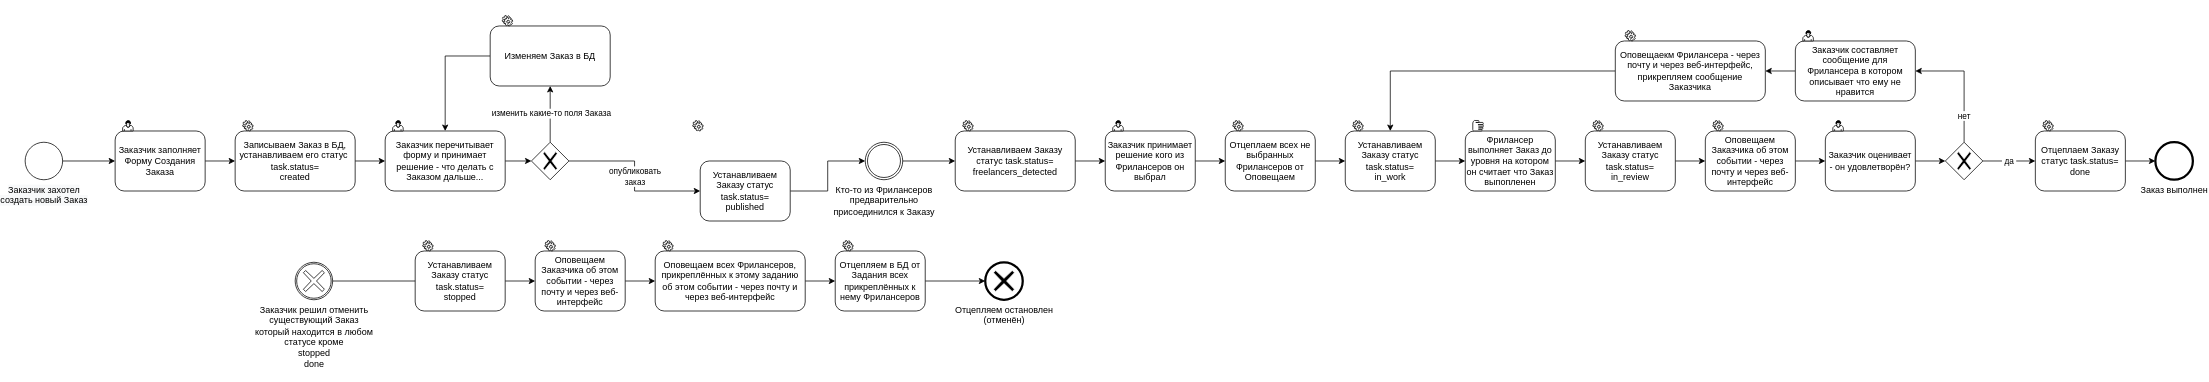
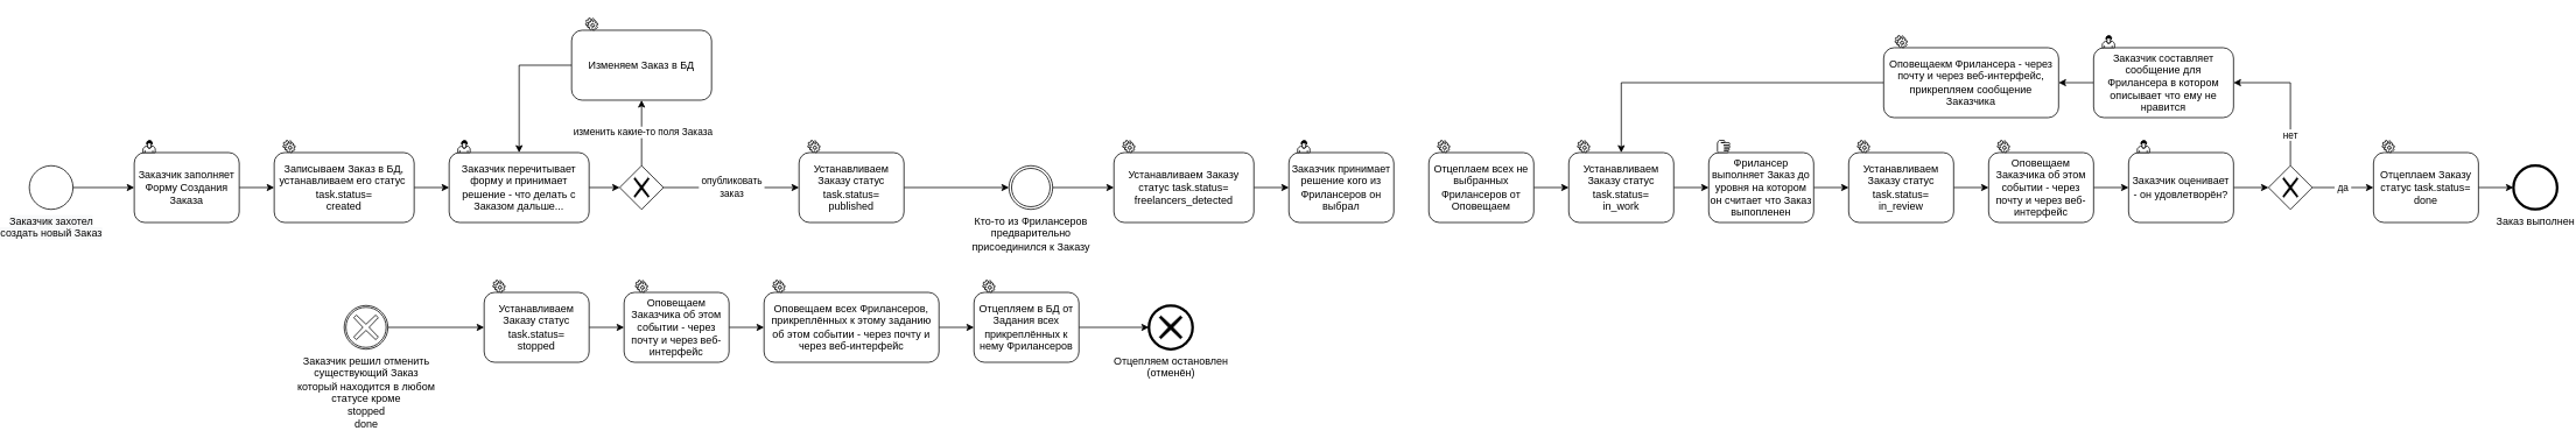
  <mxCell id="0" />
  <mxCell id="1" parent="0" />
  <mxCell id="2" style="edgeStyle=orthogonalEdgeStyle;rounded=0;orthogonalLoop=1;jettySize=auto;html=1;exitX=1;exitY=0.5;exitDx=0;exitDy=0;entryX=0;entryY=0.5;entryDx=0;entryDy=0;" edge="1" parent="1" source="3" target="7"><mxGeometry relative="1" as="geometry" /></mxCell>
  <mxCell id="3" value="Заказчик заполняет Форму Создания Заказа" style="shape=ext;rounded=1;html=1;whiteSpace=wrap;" vertex="1" parent="1"><mxGeometry x="140" y="174" width="120" height="80" as="geometry" /></mxCell>
  <mxCell id="4" style="edgeStyle=orthogonalEdgeStyle;rounded=0;orthogonalLoop=1;jettySize=auto;html=1;exitX=1;exitY=0.5;exitDx=0;exitDy=0;" edge="1" parent="1" source="5" target="3"><mxGeometry relative="1" as="geometry" /></mxCell>
  <mxCell id="5" value="&lt;span style=&quot;color: rgb(0 , 0 , 0) ; font-family: &amp;#34;helvetica&amp;#34; ; font-size: 12px ; font-style: normal ; font-weight: 400 ; letter-spacing: normal ; text-align: center ; text-indent: 0px ; text-transform: none ; word-spacing: 0px ; background-color: rgb(248 , 249 , 250) ; display: inline ; float: none&quot;&gt;Заказчик захотел&lt;/span&gt;&lt;br style=&quot;color: rgb(0 , 0 , 0) ; font-family: &amp;#34;helvetica&amp;#34; ; font-size: 12px ; font-style: normal ; font-weight: 400 ; letter-spacing: normal ; text-align: center ; text-indent: 0px ; text-transform: none ; word-spacing: 0px ; background-color: rgb(248 , 249 , 250)&quot;&gt;&lt;span style=&quot;color: rgb(0 , 0 , 0) ; font-family: &amp;#34;helvetica&amp;#34; ; font-size: 12px ; font-style: normal ; font-weight: 400 ; letter-spacing: normal ; text-align: center ; text-indent: 0px ; text-transform: none ; word-spacing: 0px ; background-color: rgb(248 , 249 , 250) ; display: inline ; float: none&quot;&gt;создать новый Заказ&lt;/span&gt;" style="shape=mxgraph.bpmn.shape;html=1;verticalLabelPosition=bottom;labelBackgroundColor=#ffffff;verticalAlign=top;align=center;perimeter=ellipsePerimeter;outlineConnect=0;outline=standard;symbol=general;" vertex="1" parent="1"><mxGeometry x="20" y="189" width="50" height="50" as="geometry" /></mxCell>
  <mxCell id="6" style="edgeStyle=orthogonalEdgeStyle;rounded=0;orthogonalLoop=1;jettySize=auto;html=1;exitX=1;exitY=0.5;exitDx=0;exitDy=0;entryX=0;entryY=0.5;entryDx=0;entryDy=0;" edge="1" parent="1" source="7" target="9"><mxGeometry relative="1" as="geometry" /></mxCell>
  <mxCell id="7" value="Записываем Заказ в БД, устанавливаем его статус&amp;nbsp; task.status=&lt;br&gt;created" style="shape=ext;rounded=1;html=1;whiteSpace=wrap;" vertex="1" parent="1"><mxGeometry x="300" y="174" width="160" height="80" as="geometry" /></mxCell>
  <mxCell id="8" style="edgeStyle=orthogonalEdgeStyle;rounded=0;orthogonalLoop=1;jettySize=auto;html=1;exitX=1;exitY=0.5;exitDx=0;exitDy=0;entryX=0;entryY=0.5;entryDx=0;entryDy=0;" edge="1" parent="1" source="9"><mxGeometry relative="1" as="geometry"><mxPoint x="695" y="214" as="targetPoint" /></mxGeometry></mxCell>
  <mxCell id="9" value="Заказчик перечитывает форму и принимает решение - что делать с Заказом дальше..." style="shape=ext;rounded=1;html=1;whiteSpace=wrap;" vertex="1" parent="1"><mxGeometry x="500" y="174" width="160" height="80" as="geometry" /></mxCell>
  <mxCell id="10" style="edgeStyle=orthogonalEdgeStyle;rounded=0;orthogonalLoop=1;jettySize=auto;html=1;exitX=1;exitY=0.5;exitDx=0;exitDy=0;entryX=0;entryY=0.5;entryDx=0;entryDy=0;" edge="1" parent="1" source="11" target="61"><mxGeometry relative="1" as="geometry" /></mxCell>
  <mxCell id="11" value="Устанавливаем Заказу статус task.status=&lt;br&gt;stopped" style="shape=ext;rounded=1;html=1;whiteSpace=wrap;" vertex="1" parent="1"><mxGeometry x="540" y="334" width="120" height="80" as="geometry" /></mxCell>
  <mxCell id="12" style="edgeStyle=orthogonalEdgeStyle;rounded=0;orthogonalLoop=1;jettySize=auto;html=1;exitX=1;exitY=0.5;exitDx=0;exitDy=0;entryX=0;entryY=0.5;entryDx=0;entryDy=0;" edge="1" parent="1" source="13" target="17"><mxGeometry relative="1" as="geometry" /></mxCell>
  <mxCell id="13" value="Кто-то из Фрилансеров&lt;br&gt;предварительно&lt;br&gt;присоединился к Заказу" style="shape=mxgraph.bpmn.shape;html=1;verticalLabelPosition=bottom;labelBackgroundColor=#ffffff;verticalAlign=top;align=center;perimeter=ellipsePerimeter;outlineConnect=0;outline=throwing;symbol=general;" vertex="1" parent="1"><mxGeometry x="1140" y="189" width="50" height="50" as="geometry" /></mxCell>
  <mxCell id="14" style="edgeStyle=orthogonalEdgeStyle;rounded=0;orthogonalLoop=1;jettySize=auto;html=1;exitX=1;exitY=0.5;exitDx=0;exitDy=0;entryX=0;entryY=0.5;entryDx=0;entryDy=0;" edge="1" parent="1" source="15" target="13"><mxGeometry relative="1" as="geometry" /></mxCell>
- <mxCell id="15" value="Устанавливаем Заказу статус task.status=&lt;br&gt;published" style="shape=ext;rounded=1;html=1;whiteSpace=wrap;" vertex="1" parent="1"><mxGeometry x="920" y="214" width="120" height="80" as="geometry" /></mxCell>
+ <mxCell id="15" value="Устанавливаем Заказу статус task.status=&lt;br&gt;published" style="shape=ext;rounded=1;html=1;whiteSpace=wrap;" vertex="1" parent="1"><mxGeometry x="900" y="174" width="120" height="80" as="geometry" /></mxCell>
  <mxCell id="16" style="edgeStyle=orthogonalEdgeStyle;rounded=0;orthogonalLoop=1;jettySize=auto;html=1;exitX=1;exitY=0.5;exitDx=0;exitDy=0;" edge="1" parent="1" source="17" target="28"><mxGeometry relative="1" as="geometry" /></mxCell>
  <mxCell id="17" value="&lt;span&gt;Устанавливаем Заказу статус task.status=&lt;br&gt;freelancers_detected&lt;/span&gt;" style="shape=ext;rounded=1;html=1;whiteSpace=wrap;" vertex="1" parent="1"><mxGeometry x="1260" y="174" width="160" height="80" as="geometry" /></mxCell>
  <mxCell id="18" value="" style="shape=mxgraph.bpmn.service_task;html=1;outlineConnect=0;" vertex="1" parent="1"><mxGeometry x="310" y="160" width="14" height="14" as="geometry" /></mxCell>
  <mxCell id="19" value="" style="shape=mxgraph.bpmn.service_task;html=1;outlineConnect=0;" vertex="1" parent="1"><mxGeometry x="550" y="320" width="14" height="14" as="geometry" /></mxCell>
  <mxCell id="20" value="" style="shape=mxgraph.bpmn.service_task;html=1;outlineConnect=0;" vertex="1" parent="1"><mxGeometry x="910" y="160" width="14" height="14" as="geometry" /></mxCell>
  <mxCell id="21" value="" style="shape=mxgraph.bpmn.user_task;html=1;outlineConnect=0;" vertex="1" parent="1"><mxGeometry x="150" y="160" width="14" height="14" as="geometry" /></mxCell>
  <mxCell id="22" value="" style="shape=mxgraph.bpmn.user_task;html=1;outlineConnect=0;" vertex="1" parent="1"><mxGeometry x="510" y="160" width="14" height="14" as="geometry" /></mxCell>
  <mxCell id="23" value="" style="shape=mxgraph.bpmn.service_task;html=1;outlineConnect=0;" vertex="1" parent="1"><mxGeometry x="1270" y="160" width="14" height="14" as="geometry" /></mxCell>
  <mxCell id="24" style="edgeStyle=orthogonalEdgeStyle;rounded=0;orthogonalLoop=1;jettySize=auto;html=1;exitX=0;exitY=0.5;exitDx=0;exitDy=0;entryX=0.5;entryY=0;entryDx=0;entryDy=0;" edge="1" parent="1" source="25" target="9"><mxGeometry relative="1" as="geometry" /></mxCell>
  <mxCell id="25" value="Изменяем Заказ в БД" style="shape=ext;rounded=1;html=1;whiteSpace=wrap;" vertex="1" parent="1"><mxGeometry x="640" y="34" width="160" height="80" as="geometry" /></mxCell>
  <mxCell id="26" value="" style="shape=mxgraph.bpmn.service_task;html=1;outlineConnect=0;" vertex="1" parent="1"><mxGeometry x="656" y="20" width="14" height="14" as="geometry" /></mxCell>
- <mxCell id="27" style="edgeStyle=orthogonalEdgeStyle;rounded=0;orthogonalLoop=1;jettySize=auto;html=1;exitX=1;exitY=0.5;exitDx=0;exitDy=0;entryX=0;entryY=0.5;entryDx=0;entryDy=0;" edge="1" parent="1" source="28" target="31"><mxGeometry relative="1" as="geometry" /></mxCell>
  <mxCell id="28" value="Заказчик принимает решение кого из Фрилансеров он выбрал" style="shape=ext;rounded=1;html=1;whiteSpace=wrap;" vertex="1" parent="1"><mxGeometry x="1460" y="174" width="120" height="80" as="geometry" /></mxCell>
  <mxCell id="29" value="" style="shape=mxgraph.bpmn.user_task;html=1;outlineConnect=0;" vertex="1" parent="1"><mxGeometry x="1470" y="160" width="14" height="14" as="geometry" /></mxCell>
  <mxCell id="30" style="edgeStyle=orthogonalEdgeStyle;rounded=0;orthogonalLoop=1;jettySize=auto;html=1;exitX=1;exitY=0.5;exitDx=0;exitDy=0;" edge="1" parent="1" source="31" target="33"><mxGeometry relative="1" as="geometry" /></mxCell>
  <mxCell id="31" value="Отцеплаем всех не выбранных Фрилансеров от Оповещаем" style="shape=ext;rounded=1;html=1;whiteSpace=wrap;" vertex="1" parent="1"><mxGeometry x="1620" y="174" width="120" height="80" as="geometry" /></mxCell>
  <mxCell id="32" style="edgeStyle=orthogonalEdgeStyle;rounded=0;orthogonalLoop=1;jettySize=auto;html=1;exitX=1;exitY=0.5;exitDx=0;exitDy=0;entryX=0;entryY=0.5;entryDx=0;entryDy=0;" edge="1" parent="1" source="33" target="37"><mxGeometry relative="1" as="geometry" /></mxCell>
  <mxCell id="33" value="Устанавливаем Заказу статус task.status=&lt;br&gt;in_work" style="shape=ext;rounded=1;html=1;whiteSpace=wrap;" vertex="1" parent="1"><mxGeometry x="1780" y="174" width="120" height="80" as="geometry" /></mxCell>
  <mxCell id="34" value="" style="shape=mxgraph.bpmn.service_task;html=1;outlineConnect=0;" vertex="1" parent="1"><mxGeometry x="1790" y="160" width="14" height="14" as="geometry" /></mxCell>
  <mxCell id="35" value="" style="shape=mxgraph.bpmn.service_task;html=1;outlineConnect=0;" vertex="1" parent="1"><mxGeometry x="1630" y="160" width="14" height="14" as="geometry" /></mxCell>
  <mxCell id="36" style="edgeStyle=orthogonalEdgeStyle;rounded=0;orthogonalLoop=1;jettySize=auto;html=1;exitX=1;exitY=0.5;exitDx=0;exitDy=0;entryX=0;entryY=0.5;entryDx=0;entryDy=0;" edge="1" parent="1" source="37" target="39"><mxGeometry relative="1" as="geometry" /></mxCell>
  <mxCell id="37" value="Фрилансер выполняет Заказ до уровня на котором он считает что Заказ выпопленен" style="shape=ext;rounded=1;html=1;whiteSpace=wrap;" vertex="1" parent="1"><mxGeometry x="1940" y="174" width="120" height="80" as="geometry" /></mxCell>
  <mxCell id="38" style="edgeStyle=orthogonalEdgeStyle;rounded=0;orthogonalLoop=1;jettySize=auto;html=1;exitX=1;exitY=0.5;exitDx=0;exitDy=0;entryX=0;entryY=0.5;entryDx=0;entryDy=0;" edge="1" parent="1" source="39" target="43"><mxGeometry relative="1" as="geometry" /></mxCell>
  <mxCell id="39" value="Устанавливаем Заказу статус task.status=&lt;br&gt;in_review" style="shape=ext;rounded=1;html=1;whiteSpace=wrap;" vertex="1" parent="1"><mxGeometry x="2100" y="174" width="120" height="80" as="geometry" /></mxCell>
  <mxCell id="40" value="" style="shape=mxgraph.bpmn.service_task;html=1;outlineConnect=0;" vertex="1" parent="1"><mxGeometry x="2110" y="160" width="14" height="14" as="geometry" /></mxCell>
  <mxCell id="41" value="" style="shape=mxgraph.bpmn.manual_task;html=1;outlineConnect=0;" vertex="1" parent="1"><mxGeometry x="1950" y="160" width="14" height="14" as="geometry" /></mxCell>
  <mxCell id="42" style="edgeStyle=orthogonalEdgeStyle;rounded=0;orthogonalLoop=1;jettySize=auto;html=1;exitX=1;exitY=0.5;exitDx=0;exitDy=0;entryX=0;entryY=0.5;entryDx=0;entryDy=0;" edge="1" parent="1" source="43" target="46"><mxGeometry relative="1" as="geometry" /></mxCell>
  <mxCell id="43" value="Оповещаем Заказчика об этом событии - через почту и через веб-интерфейс" style="shape=ext;rounded=1;html=1;whiteSpace=wrap;" vertex="1" parent="1"><mxGeometry x="2260" y="174" width="120" height="80" as="geometry" /></mxCell>
  <mxCell id="44" value="" style="shape=mxgraph.bpmn.service_task;html=1;outlineConnect=0;" vertex="1" parent="1"><mxGeometry x="2270" y="160" width="14" height="14" as="geometry" /></mxCell>
  <mxCell id="45" style="edgeStyle=orthogonalEdgeStyle;rounded=0;orthogonalLoop=1;jettySize=auto;html=1;exitX=1;exitY=0.5;exitDx=0;exitDy=0;entryX=0;entryY=0.5;entryDx=0;entryDy=0;" edge="1" parent="1" source="46" target="67"><mxGeometry relative="1" as="geometry" /></mxCell>
  <mxCell id="46" value="Заказчик оценивает - он удовлетворён?" style="shape=ext;rounded=1;html=1;whiteSpace=wrap;" vertex="1" parent="1"><mxGeometry x="2420" y="174" width="120" height="80" as="geometry" /></mxCell>
  <mxCell id="47" style="edgeStyle=orthogonalEdgeStyle;rounded=0;orthogonalLoop=1;jettySize=auto;html=1;exitX=0;exitY=0.5;exitDx=0;exitDy=0;entryX=1;entryY=0.5;entryDx=0;entryDy=0;" edge="1" parent="1" source="48" target="50"><mxGeometry relative="1" as="geometry" /></mxCell>
  <mxCell id="48" value="Заказчик составляет сообщение для Фрилансера в котором описывает что ему не нравится" style="shape=ext;rounded=1;html=1;whiteSpace=wrap;" vertex="1" parent="1"><mxGeometry x="2380" y="54" width="160" height="80" as="geometry" /></mxCell>
  <mxCell id="49" style="edgeStyle=orthogonalEdgeStyle;rounded=0;orthogonalLoop=1;jettySize=auto;html=1;exitX=0;exitY=0.5;exitDx=0;exitDy=0;entryX=0.5;entryY=0;entryDx=0;entryDy=0;" edge="1" parent="1" source="50" target="33"><mxGeometry relative="1" as="geometry" /></mxCell>
  <mxCell id="50" value="Оповещаекм Фрилансера - через почту и через веб-интерфейс, прикрепляем сообщение Заказчика" style="shape=ext;rounded=1;html=1;whiteSpace=wrap;" vertex="1" parent="1"><mxGeometry x="2140" y="54" width="200" height="80" as="geometry" /></mxCell>
  <mxCell id="51" style="edgeStyle=orthogonalEdgeStyle;rounded=0;orthogonalLoop=1;jettySize=auto;html=1;exitX=1;exitY=0.5;exitDx=0;exitDy=0;entryX=0;entryY=0.5;entryDx=0;entryDy=0;" edge="1" parent="1" source="52" target="54"><mxGeometry relative="1" as="geometry" /></mxCell>
  <mxCell id="52" value="Отцеплаем Заказу статус task.status=&lt;br&gt;done" style="shape=ext;rounded=1;html=1;whiteSpace=wrap;" vertex="1" parent="1"><mxGeometry x="2700" y="174" width="120" height="80" as="geometry" /></mxCell>
  <mxCell id="53" value="" style="shape=mxgraph.bpmn.service_task;html=1;outlineConnect=0;" vertex="1" parent="1"><mxGeometry x="2710" y="160" width="14" height="14" as="geometry" /></mxCell>
  <mxCell id="54" value="Заказ выполнен" style="shape=mxgraph.bpmn.shape;html=1;verticalLabelPosition=bottom;labelBackgroundColor=#ffffff;verticalAlign=top;align=center;perimeter=ellipsePerimeter;outlineConnect=0;outline=end;symbol=general;" vertex="1" parent="1"><mxGeometry x="2860" y="189" width="50" height="50" as="geometry" /></mxCell>
  <mxCell id="55" value="" style="shape=mxgraph.bpmn.user_task;html=1;outlineConnect=0;" vertex="1" parent="1"><mxGeometry x="2390" y="40" width="14" height="14" as="geometry" /></mxCell>
  <mxCell id="56" value="" style="shape=mxgraph.bpmn.service_task;html=1;outlineConnect=0;" vertex="1" parent="1"><mxGeometry x="2153" y="40" width="14" height="14" as="geometry" /></mxCell>
  <mxCell id="57" value="" style="shape=mxgraph.bpmn.user_task;html=1;outlineConnect=0;" vertex="1" parent="1"><mxGeometry x="2430" y="160" width="14" height="14" as="geometry" /></mxCell>
- <mxCell id="58" style="edgeStyle=orthogonalEdgeStyle;rounded=0;orthogonalLoop=1;jettySize=auto;html=1;exitX=1;exitY=0.5;exitDx=0;exitDy=0;entryX=0;entryY=0.5;entryDx=0;entryDy=0;endArrow=none;" edge="1" parent="1" source="59" target="11"><mxGeometry relative="1" as="geometry" /></mxCell>
+ <mxCell id="58" style="edgeStyle=orthogonalEdgeStyle;rounded=0;orthogonalLoop=1;jettySize=auto;html=1;exitX=1;exitY=0.5;exitDx=0;exitDy=0;entryX=0;entryY=0.5;entryDx=0;entryDy=0;" edge="1" parent="1" source="59" target="11"><mxGeometry relative="1" as="geometry" /></mxCell>
  <mxCell id="59" value="&lt;span style=&quot;color: rgb(0 , 0 , 0) ; font-family: &amp;#34;helvetica&amp;#34; ; font-size: 12px ; font-style: normal ; font-weight: 400 ; letter-spacing: normal ; text-align: center ; text-indent: 0px ; text-transform: none ; word-spacing: 0px ; background-color: rgb(255 , 255 , 255) ; display: inline ; float: none&quot;&gt;Заказчик решил отменить&lt;br&gt;существующий Заказ&lt;br&gt;который находится в любом&lt;br&gt;статусе кроме&lt;br&gt;stopped&lt;br&gt;done&lt;br&gt;&lt;br&gt;&lt;/span&gt;" style="shape=mxgraph.bpmn.shape;html=1;verticalLabelPosition=bottom;labelBackgroundColor=#ffffff;verticalAlign=top;align=center;perimeter=ellipsePerimeter;outlineConnect=0;outline=boundInt;symbol=cancel;" vertex="1" parent="1"><mxGeometry x="380" y="349" width="50" height="50" as="geometry" /></mxCell>
  <mxCell id="60" style="edgeStyle=orthogonalEdgeStyle;rounded=0;orthogonalLoop=1;jettySize=auto;html=1;exitX=1;exitY=0.5;exitDx=0;exitDy=0;entryX=0;entryY=0.5;entryDx=0;entryDy=0;" edge="1" parent="1" source="61" target="69"><mxGeometry relative="1" as="geometry" /></mxCell>
  <mxCell id="61" value="Оповещаем Заказчика об этом событии - через почту и через веб-интерфейс" style="shape=ext;rounded=1;html=1;whiteSpace=wrap;" vertex="1" parent="1"><mxGeometry x="700" y="334" width="120" height="80" as="geometry" /></mxCell>
  <mxCell id="62" value="&lt;meta charset=&quot;utf-8&quot;&gt;&lt;span style=&quot;color: rgb(0, 0, 0); font-family: helvetica; font-size: 11px; font-style: normal; font-weight: 400; letter-spacing: normal; text-align: center; text-indent: 0px; text-transform: none; word-spacing: 0px; background-color: rgb(255, 255, 255); display: inline; float: none;&quot;&gt;&amp;nbsp;изменить какие-то поля Заказа&lt;/span&gt;" style="edgeStyle=orthogonalEdgeStyle;rounded=0;orthogonalLoop=1;jettySize=auto;html=1;exitX=0.5;exitY=0;exitDx=0;exitDy=0;entryX=0.5;entryY=1;entryDx=0;entryDy=0;" edge="1" parent="1" source="64" target="25"><mxGeometry relative="1" as="geometry" /></mxCell>
  <mxCell id="63" value="&lt;meta charset=&quot;utf-8&quot;&gt;&lt;span style=&quot;color: rgb(0, 0, 0); font-family: helvetica; font-size: 11px; font-style: normal; font-weight: 400; letter-spacing: normal; text-align: center; text-indent: 0px; text-transform: none; word-spacing: 0px; background-color: rgb(255, 255, 255); display: inline; float: none;&quot;&gt;&amp;nbsp;опубликовать&amp;nbsp;&lt;/span&gt;&lt;br style=&quot;color: rgb(0, 0, 0); font-family: helvetica; font-size: 11px; font-style: normal; font-weight: 400; letter-spacing: normal; text-align: center; text-indent: 0px; text-transform: none; word-spacing: 0px;&quot;&gt;&lt;span style=&quot;color: rgb(0, 0, 0); font-family: helvetica; font-size: 11px; font-style: normal; font-weight: 400; letter-spacing: normal; text-align: center; text-indent: 0px; text-transform: none; word-spacing: 0px; background-color: rgb(255, 255, 255); display: inline; float: none;&quot;&gt;заказ&lt;/span&gt;" style="edgeStyle=orthogonalEdgeStyle;rounded=0;orthogonalLoop=1;jettySize=auto;html=1;exitX=1;exitY=0.5;exitDx=0;exitDy=0;entryX=0;entryY=0.5;entryDx=0;entryDy=0;" edge="1" parent="1" source="64" target="15"><mxGeometry relative="1" as="geometry" /></mxCell>
  <mxCell id="64" value="" style="shape=mxgraph.bpmn.shape;html=1;verticalLabelPosition=bottom;labelBackgroundColor=#ffffff;verticalAlign=top;align=center;perimeter=rhombusPerimeter;background=gateway;outlineConnect=0;outline=none;symbol=exclusiveGw;" vertex="1" parent="1"><mxGeometry x="695" y="189" width="50" height="50" as="geometry" /></mxCell>
  <mxCell id="65" value="нет" style="edgeStyle=orthogonalEdgeStyle;rounded=0;orthogonalLoop=1;jettySize=auto;html=1;exitX=0.5;exitY=0;exitDx=0;exitDy=0;entryX=1;entryY=0.5;entryDx=0;entryDy=0;" edge="1" parent="1" source="67" target="48"><mxGeometry x="-0.562" relative="1" as="geometry"><mxPoint as="offset" /></mxGeometry></mxCell>
  <mxCell id="66" value="&amp;nbsp;да&amp;nbsp;" style="edgeStyle=orthogonalEdgeStyle;rounded=0;orthogonalLoop=1;jettySize=auto;html=1;exitX=1;exitY=0.5;exitDx=0;exitDy=0;entryX=0;entryY=0.5;entryDx=0;entryDy=0;" edge="1" parent="1" source="67" target="52"><mxGeometry relative="1" as="geometry" /></mxCell>
  <mxCell id="67" value="" style="shape=mxgraph.bpmn.shape;html=1;verticalLabelPosition=bottom;labelBackgroundColor=#ffffff;verticalAlign=top;align=center;perimeter=rhombusPerimeter;background=gateway;outlineConnect=0;outline=none;symbol=exclusiveGw;" vertex="1" parent="1"><mxGeometry x="2580" y="189" width="50" height="50" as="geometry" /></mxCell>
  <mxCell id="68" style="edgeStyle=orthogonalEdgeStyle;rounded=0;orthogonalLoop=1;jettySize=auto;html=1;exitX=1;exitY=0.5;exitDx=0;exitDy=0;entryX=0;entryY=0.5;entryDx=0;entryDy=0;" edge="1" parent="1" source="69" target="71"><mxGeometry relative="1" as="geometry" /></mxCell>
  <mxCell id="69" value="Оповещаем всех Фрилансеров, прикреплённых к этому заданию об этом событии - через почту и через веб-интерфейс" style="shape=ext;rounded=1;html=1;whiteSpace=wrap;" vertex="1" parent="1"><mxGeometry x="860" y="334" width="200" height="80" as="geometry" /></mxCell>
  <mxCell id="70" style="edgeStyle=orthogonalEdgeStyle;rounded=0;orthogonalLoop=1;jettySize=auto;html=1;exitX=1;exitY=0.5;exitDx=0;exitDy=0;entryX=0;entryY=0.5;entryDx=0;entryDy=0;" edge="1" parent="1" source="71" target="72"><mxGeometry relative="1" as="geometry"><mxPoint x="1280" y="374" as="targetPoint" /></mxGeometry></mxCell>
  <mxCell id="71" value="Отцепляем в БД от Задания всех прикреплённых к нему Фрилансеров" style="shape=ext;rounded=1;html=1;whiteSpace=wrap;" vertex="1" parent="1"><mxGeometry x="1100" y="334" width="120" height="80" as="geometry" /></mxCell>
  <mxCell id="72" value="Отцепляем остановлен&lt;br&gt;(отменён)" style="shape=mxgraph.bpmn.shape;html=1;verticalLabelPosition=bottom;labelBackgroundColor=#ffffff;verticalAlign=top;align=center;perimeter=ellipsePerimeter;outlineConnect=0;outline=end;symbol=cancel;" vertex="1" parent="1"><mxGeometry x="1300" y="349" width="50" height="50" as="geometry" /></mxCell>
  <mxCell id="73" value="" style="shape=mxgraph.bpmn.service_task;html=1;outlineConnect=0;" vertex="1" parent="1"><mxGeometry x="713" y="320" width="14" height="14" as="geometry" /></mxCell>
  <mxCell id="74" value="" style="shape=mxgraph.bpmn.service_task;html=1;outlineConnect=0;" vertex="1" parent="1"><mxGeometry x="870" y="320" width="14" height="14" as="geometry" /></mxCell>
  <mxCell id="75" value="" style="shape=mxgraph.bpmn.service_task;html=1;outlineConnect=0;" vertex="1" parent="1"><mxGeometry x="1110" y="320" width="14" height="14" as="geometry" /></mxCell>
